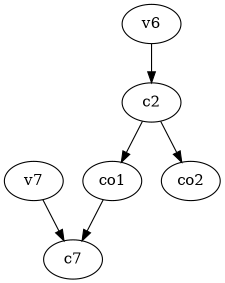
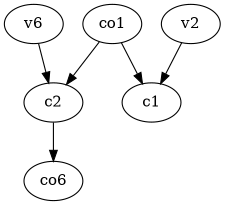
  strict digraph {
    edge [weight=1]
    c2
    co1
-   co2
-   c1 [label=c7]
+   co2 [label=co6]
+   c1
    n5 [label=v6]
-   v2 [label=v7]
-   c2 -> co1
+   v2
+   co1 -> c2
    c2 -> co2
    co1 -> c1
    n5 -> c2
    v2 -> c1
  }
